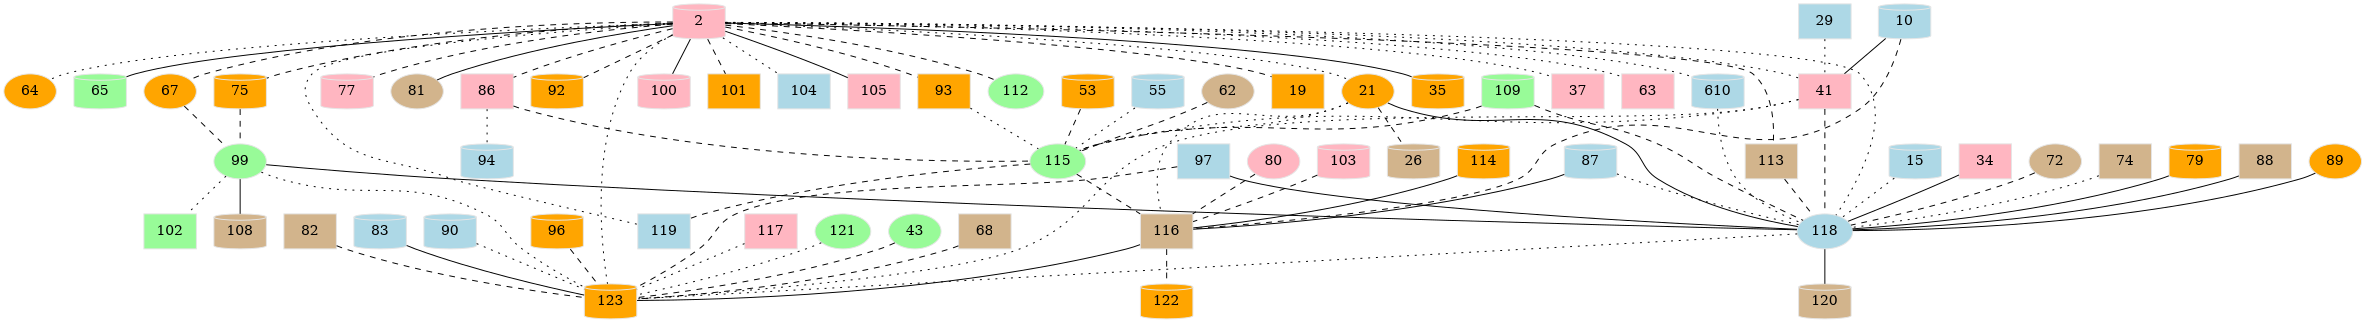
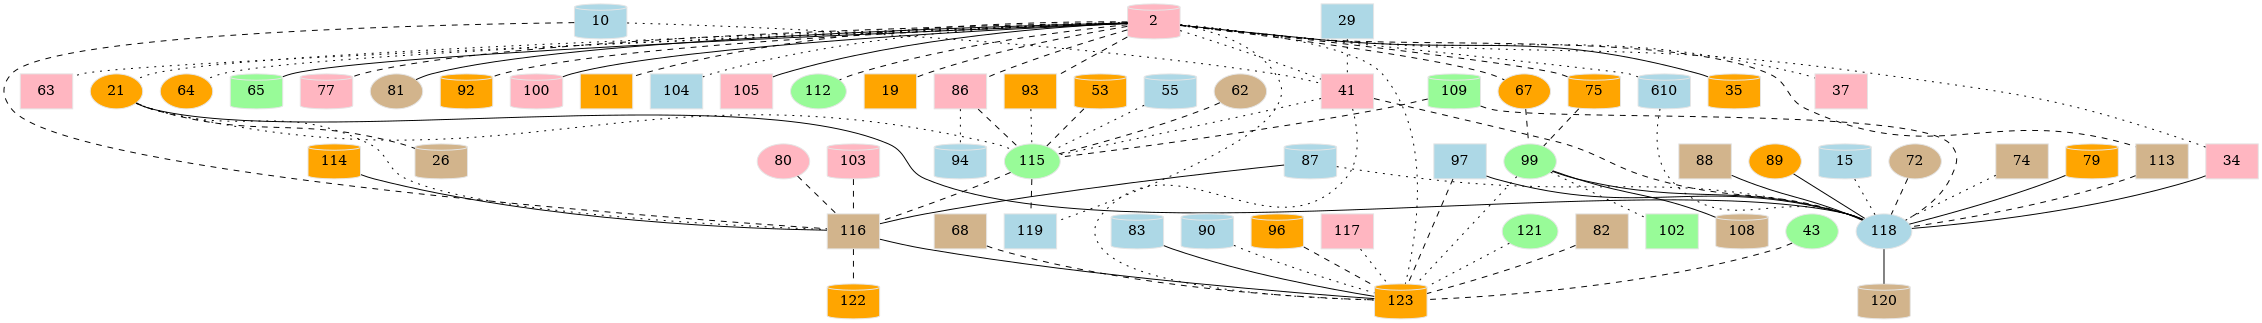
  graph {
    node [color=gray90 fillcolor=orange shape=cylinder style=filled]
    edge [style=dashed]
    2 [fillcolor=lightpink super="+1"]
    19 [shape=box]
    21 [shape=ellipse super="+6"]
    35
    37 [fillcolor=lightpink shape=box]
    41 [fillcolor=lightpink shape=box super="+31"]
    63 [fillcolor=lightpink shape=box]
    64 [shape=ellipse]
    65 [fillcolor=palegreen]
    67 [shape=ellipse super="+52"]
    75 [super="+69+13+39"]
    77 [fillcolor=lightpink]
    81 [fillcolor=tan shape=ellipse]
    86 [fillcolor=lightpink shape=box super="+28+60"]
    92
    93 [shape=box super="+71"]
    100 [fillcolor=lightpink]
    101 [shape=box]
    104 [fillcolor=lightblue shape=box]
    105 [fillcolor=lightpink shape=box]
    n21 [fillcolor=lightblue label=610 super="+106"]
    112 [fillcolor=palegreen shape=ellipse]
    113 [fillcolor=tan shape=box super="+30+61"]
    118 [fillcolor=lightblue shape=ellipse super="+40+78+91"]
    119 [fillcolor=lightblue shape=box super="+95"]
    123 [super="+38+85+42+73"]
    116 [fillcolor=tan shape=box super="+49+22+23"]
    26 [fillcolor=tan]
    115 [fillcolor=palegreen shape=ellipse super="+44+70+111"]
    99 [fillcolor=palegreen shape=ellipse super="+18+98+58+84"]
    94 [fillcolor=lightblue]
    120 [fillcolor=tan]
    10 [fillcolor=lightblue]
    122
    15 [fillcolor=lightblue super="+12"]
    n36 [fillcolor=lightblue label=29 shape=box]
    34 [fillcolor=lightpink shape=box]
    43 [fillcolor=palegreen shape=ellipse]
    53
    55 [fillcolor=lightblue]
    62 [fillcolor=tan shape=ellipse super="+57"]
    102 [fillcolor=palegreen shape=box]
    108 [fillcolor=tan]
    68 [fillcolor=tan shape=box]
    72 [fillcolor=tan shape=ellipse]
    74 [fillcolor=tan shape=box]
    79
    80 [fillcolor=lightpink shape=ellipse]
    82 [fillcolor=tan shape=box]
    83 [fillcolor=lightblue]
    87 [fillcolor=lightblue]
    88 [fillcolor=tan shape=box super="+76"]
    89 [shape=ellipse super="+66"]
    90 [fillcolor=lightblue]
    96
    97 [fillcolor=lightblue shape=box super="+59"]
    103 [fillcolor=lightpink]
    109 [fillcolor=palegreen super="+107"]
    114 [super="+36"]
    117 [fillcolor=lightpink shape=box]
    121 [fillcolor=palegreen shape=ellipse]
    2 -- 19
    2 -- 21 [style=dotted weight=3]
    2 -- 35 [style=solid]
    2 -- 37 [style=dotted]
    2 -- 41 [style=dotted weight=2]
    2 -- 63 [style=dotted]
    2 -- 64 [style=dotted]
    2 -- 65 [style=solid]
    2 -- 67
    2 -- 75 [weight=2]
    2 -- 77
    2 -- 81 [style=solid]
    2 -- 86
    2 -- 92
    2 -- 93
    2 -- 100 [style=solid weight=2]
    2 -- 101
    2 -- 104 [style=dotted weight=2]
    2 -- 105 [style=solid]
    2 -- n21 [style=dotted weight=2]
    2 -- 112
    2 -- 113
-   2 -- 118 [style=dotted]
+   2 -- 34 [style=dotted]
    2 -- 119 [style=dotted weight=2]
    2 -- 123 [style=dotted weight=6]
    21 -- 118 [style=solid weight=5]
    21 -- 116 [style=dotted weight=2]
    21 -- 26
    21 -- 115 [style=dotted]
    41 -- 118 [weight=4]
    41 -- 123 [style=dotted]
    41 -- 115 [style=dotted weight=3]
    67 -- 99
    75 -- 99
    86 -- 115 [weight=2]
    86 -- 94 [style=dotted]
    93 -- 115 [style=dotted]
    n21 -- 118 [style=dotted]
    113 -- 118
-   118 -- 123 [style=dotted]
    118 -- 120 [style=solid]
    116 -- 123 [style=solid]
    116 -- 122
    115 -- 119
    115 -- 116 [weight=3]
    99 -- 118 [style=solid]
    99 -- 123 [style=dotted weight=3]
    99 -- 102 [style=dotted]
    99 -- 108 [style=solid]
-   10 -- 41 [style=solid]
+   10 -- 41 [style=dotted]
    10 -- 116
    15 -- 118 [style=dotted]
    n36 -- 41 [style=dotted]
    34 -- 118 [style=solid]
    43 -- 123
    53 -- 115
    55 -- 115 [style=dotted]
    62 -- 115
    68 -- 123
    72 -- 118
    74 -- 118 [style=dotted]
    79 -- 118 [style=solid]
    80 -- 116
    82 -- 123
    83 -- 123 [style=solid]
    87 -- 118 [style=dotted]
    87 -- 116 [style=solid]
    88 -- 118 [style=solid]
    89 -- 118 [style=solid weight=5]
    90 -- 123 [style=dotted]
    96 -- 123
    97 -- 118 [style=solid]
    97 -- 123
    103 -- 116
    109 -- 118
    109 -- 115
    114 -- 116 [style=solid]
    117 -- 123 [style=dotted]
    121 -- 123 [style=dotted]
  }
